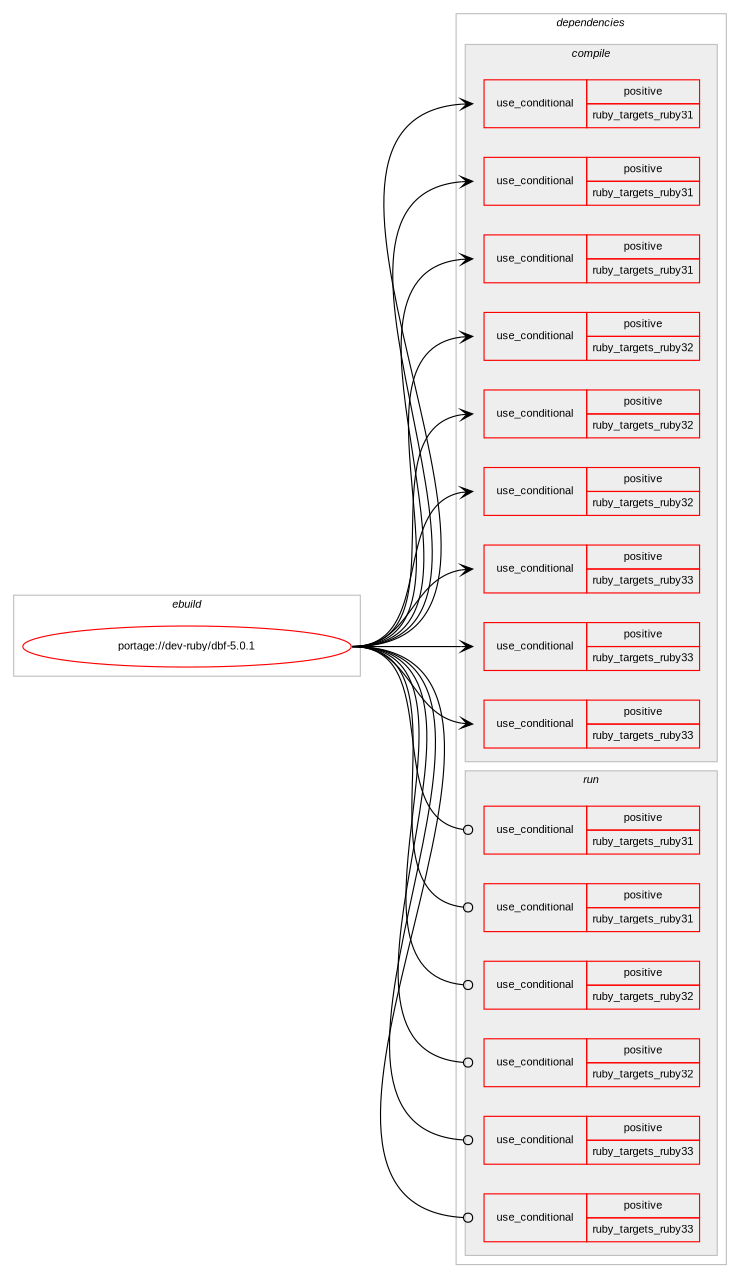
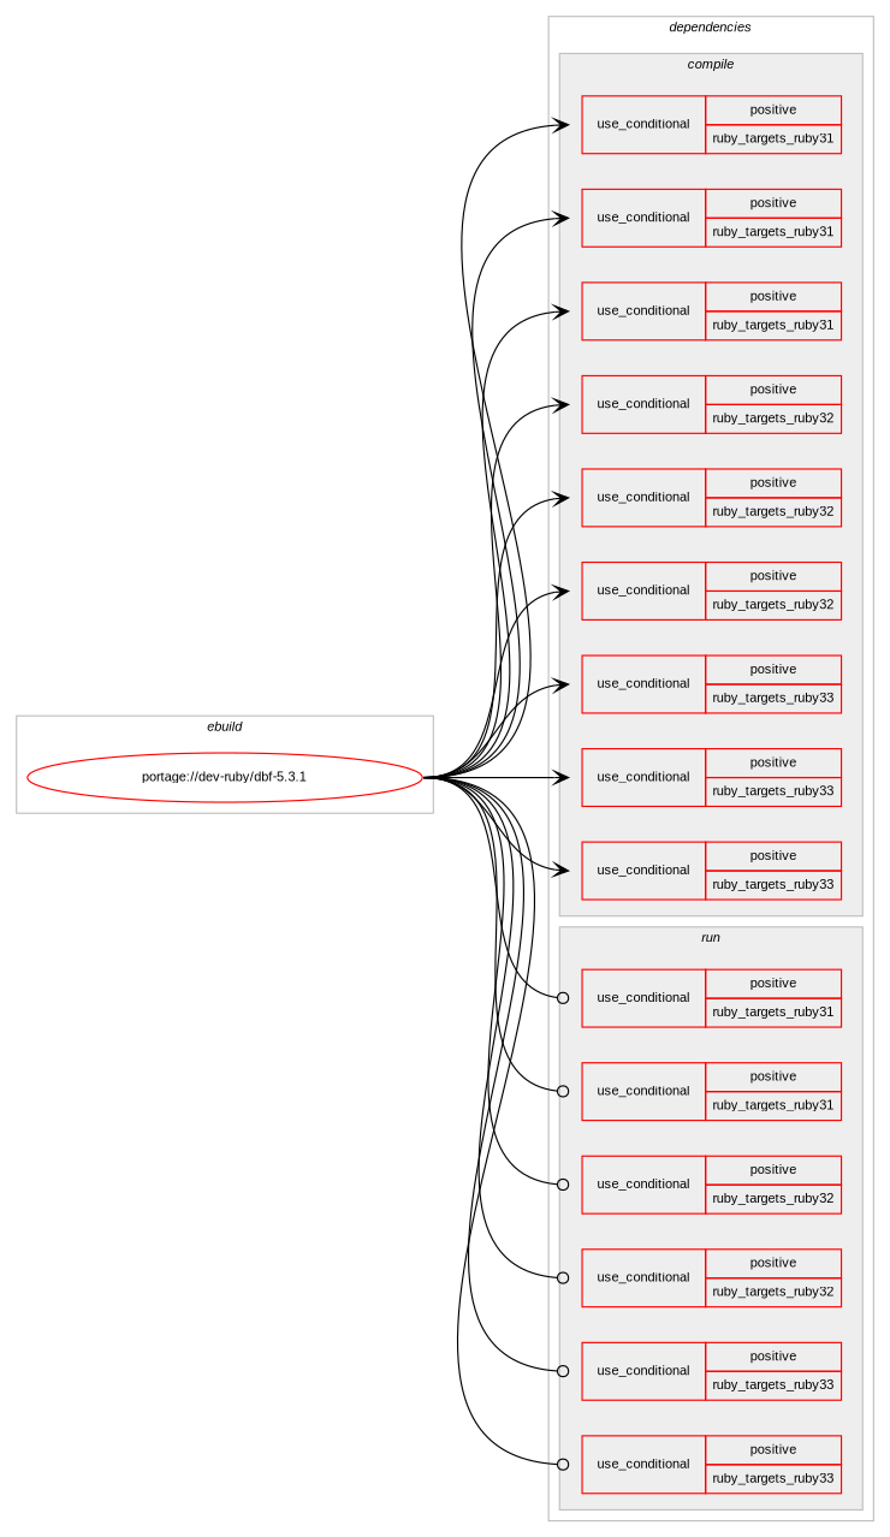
  digraph {
    compound=true
    concentrate=true
    fontname="Liberation Sans"
    fontsize=10
    newrank=true
    rankdir=LR
    ranksep=1.5
    node [color=red fontname="Liberation Sans" fontsize=10 shape=none]
    edge [arrowhead=vee headport=w style=solid tailport=e weight=20 fontname="Liberation Sans"]
-   n1 [label="portage://dev-ruby/dbf-5.0.1" width=4 shape=""]
+   n1 [label="portage://dev-ruby/dbf-5.3.1" width=4 shape=""]
    n2 [label=<<TABLE BORDER="0" CELLBORDER="1" CELLSPACING="0" CELLPADDING="4"><TR><TD ROWSPAN="3" CELLPADDING="10">use_conditional</TD></TR><TR><TD>positive</TD></TR><TR><TD>ruby_targets_ruby31</TD></TR></TABLE>>]
    n3 [label=<<TABLE BORDER="0" CELLBORDER="1" CELLSPACING="0" CELLPADDING="4"><TR><TD ROWSPAN="3" CELLPADDING="10">use_conditional</TD></TR><TR><TD>positive</TD></TR><TR><TD>ruby_targets_ruby31</TD></TR></TABLE>>]
    n4 [label=<<TABLE BORDER="0" CELLBORDER="1" CELLSPACING="0" CELLPADDING="4"><TR><TD ROWSPAN="3" CELLPADDING="10">use_conditional</TD></TR><TR><TD>positive</TD></TR><TR><TD>ruby_targets_ruby31</TD></TR></TABLE>>]
    n5 [label=<<TABLE BORDER="0" CELLBORDER="1" CELLSPACING="0" CELLPADDING="4"><TR><TD ROWSPAN="3" CELLPADDING="10">use_conditional</TD></TR><TR><TD>positive</TD></TR><TR><TD>ruby_targets_ruby32</TD></TR></TABLE>>]
    n6 [label=<<TABLE BORDER="0" CELLBORDER="1" CELLSPACING="0" CELLPADDING="4"><TR><TD ROWSPAN="3" CELLPADDING="10">use_conditional</TD></TR><TR><TD>positive</TD></TR><TR><TD>ruby_targets_ruby32</TD></TR></TABLE>>]
    n7 [label=<<TABLE BORDER="0" CELLBORDER="1" CELLSPACING="0" CELLPADDING="4"><TR><TD ROWSPAN="3" CELLPADDING="10">use_conditional</TD></TR><TR><TD>positive</TD></TR><TR><TD>ruby_targets_ruby32</TD></TR></TABLE>>]
    n8 [label=<<TABLE BORDER="0" CELLBORDER="1" CELLSPACING="0" CELLPADDING="4"><TR><TD ROWSPAN="3" CELLPADDING="10">use_conditional</TD></TR><TR><TD>positive</TD></TR><TR><TD>ruby_targets_ruby33</TD></TR></TABLE>>]
    n9 [label=<<TABLE BORDER="0" CELLBORDER="1" CELLSPACING="0" CELLPADDING="4"><TR><TD ROWSPAN="3" CELLPADDING="10">use_conditional</TD></TR><TR><TD>positive</TD></TR><TR><TD>ruby_targets_ruby33</TD></TR></TABLE>>]
    n10 [label=<<TABLE BORDER="0" CELLBORDER="1" CELLSPACING="0" CELLPADDING="4"><TR><TD ROWSPAN="3" CELLPADDING="10">use_conditional</TD></TR><TR><TD>positive</TD></TR><TR><TD>ruby_targets_ruby33</TD></TR></TABLE>>]
    n11 [label=<<TABLE BORDER="0" CELLBORDER="1" CELLSPACING="0" CELLPADDING="4"><TR><TD ROWSPAN="3" CELLPADDING="10">use_conditional</TD></TR><TR><TD>positive</TD></TR><TR><TD>ruby_targets_ruby31</TD></TR></TABLE>>]
    n12 [label=<<TABLE BORDER="0" CELLBORDER="1" CELLSPACING="0" CELLPADDING="4"><TR><TD ROWSPAN="3" CELLPADDING="10">use_conditional</TD></TR><TR><TD>positive</TD></TR><TR><TD>ruby_targets_ruby31</TD></TR></TABLE>>]
    n13 [label=<<TABLE BORDER="0" CELLBORDER="1" CELLSPACING="0" CELLPADDING="4"><TR><TD ROWSPAN="3" CELLPADDING="10">use_conditional</TD></TR><TR><TD>positive</TD></TR><TR><TD>ruby_targets_ruby32</TD></TR></TABLE>>]
    n14 [label=<<TABLE BORDER="0" CELLBORDER="1" CELLSPACING="0" CELLPADDING="4"><TR><TD ROWSPAN="3" CELLPADDING="10">use_conditional</TD></TR><TR><TD>positive</TD></TR><TR><TD>ruby_targets_ruby32</TD></TR></TABLE>>]
    n15 [label=<<TABLE BORDER="0" CELLBORDER="1" CELLSPACING="0" CELLPADDING="4"><TR><TD ROWSPAN="3" CELLPADDING="10">use_conditional</TD></TR><TR><TD>positive</TD></TR><TR><TD>ruby_targets_ruby33</TD></TR></TABLE>>]
    n16 [label=<<TABLE BORDER="0" CELLBORDER="1" CELLSPACING="0" CELLPADDING="4"><TR><TD ROWSPAN="3" CELLPADDING="10">use_conditional</TD></TR><TR><TD>positive</TD></TR><TR><TD>ruby_targets_ruby33</TD></TR></TABLE>>]
    subgraph cluster_1 {
      color=gray
      label=<<i>ebuild</i>>
      rank=same
      n1
    }
    subgraph cluster_2 {
      color=gray
      label=<<i>dependencies</i>>
      subgraph cluster_3 {
        color=gray
        fillcolor="#eeeeee"
        label=<<i>compile</i>>
        style=filled
        subgraph sub_4 {
          color=gray
          fillcolor="#eeeeee"
          label=<<i>compile</i>>
          style=filled
          n2
        }
        subgraph sub_5 {
          color=gray
          fillcolor="#eeeeee"
          label=<<i>compile</i>>
          style=filled
          n3
        }
        subgraph sub_6 {
          color=gray
          fillcolor="#eeeeee"
          label=<<i>compile</i>>
          style=filled
          n4
        }
        subgraph sub_7 {
          color=gray
          fillcolor="#eeeeee"
          label=<<i>compile</i>>
          style=filled
          n5
        }
        subgraph sub_8 {
          color=gray
          fillcolor="#eeeeee"
          label=<<i>compile</i>>
          style=filled
          n6
        }
        subgraph sub_9 {
          color=gray
          fillcolor="#eeeeee"
          label=<<i>compile</i>>
          style=filled
          n7
        }
        subgraph sub_10 {
          color=gray
          fillcolor="#eeeeee"
          label=<<i>compile</i>>
          style=filled
          n8
        }
        subgraph sub_11 {
          color=gray
          fillcolor="#eeeeee"
          label=<<i>compile</i>>
          style=filled
          n9
        }
        subgraph sub_12 {
          color=gray
          fillcolor="#eeeeee"
          label=<<i>compile</i>>
          style=filled
          n10
        }
      }
      subgraph cluster_13 {
        color=gray
        fillcolor="#eeeeee"
        label=<<i>compile and run</i>>
        style=filled
      }
      subgraph cluster_14 {
        color=gray
        fillcolor="#eeeeee"
        label=<<i>run</i>>
        style=filled
        subgraph sub_15 {
          color=gray
          fillcolor="#eeeeee"
          label=<<i>run</i>>
          style=filled
          n11
        }
        subgraph sub_16 {
          color=gray
          fillcolor="#eeeeee"
          label=<<i>run</i>>
          style=filled
          n12
        }
        subgraph sub_17 {
          color=gray
          fillcolor="#eeeeee"
          label=<<i>run</i>>
          style=filled
          n13
        }
        subgraph sub_18 {
          color=gray
          fillcolor="#eeeeee"
          label=<<i>run</i>>
          style=filled
          n14
        }
        subgraph sub_19 {
          color=gray
          fillcolor="#eeeeee"
          label=<<i>run</i>>
          style=filled
          n15
        }
        subgraph sub_20 {
          color=gray
          fillcolor="#eeeeee"
          label=<<i>run</i>>
          style=filled
          n16
        }
      }
    }
    subgraph cluster_21 {
      color=gray
      label=<<i>candidates</i>>
      rank=same
    }
    n1 -> n2
    n1 -> n3
    n1 -> n4
    n1 -> n5
    n1 -> n6
    n1 -> n7
    n1 -> n8
    n1 -> n9
    n1 -> n10
    n1 -> n11 [arrowhead=odot]
    n1 -> n12 [arrowhead=odot]
    n1 -> n13 [arrowhead=odot]
    n1 -> n14 [arrowhead=odot]
    n1 -> n15 [arrowhead=odot]
    n1 -> n16 [arrowhead=odot]
  }
